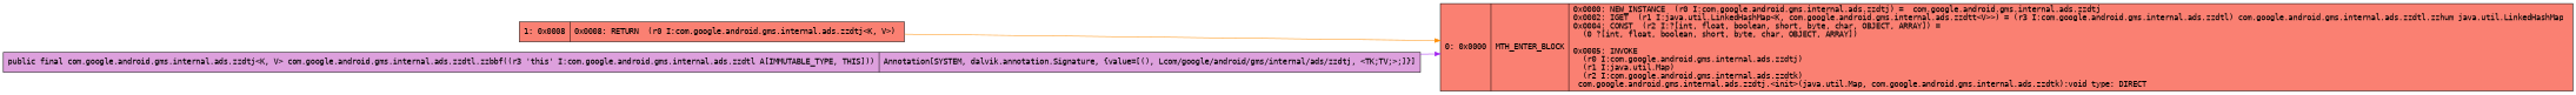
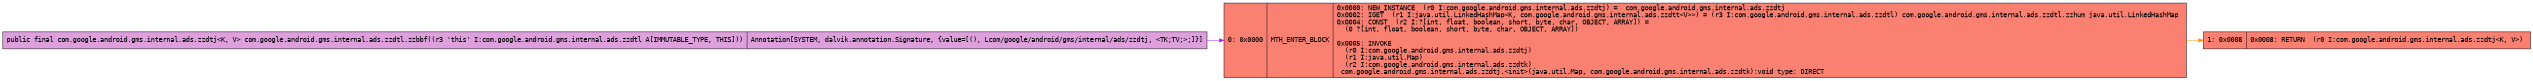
  digraph {
    rankdir=LR
    fontname="DejaVu Sans Mono"
    node [shape=record style=filled fillcolor=salmon fontname="DejaVu Sans Mono"]
    edge [fontname="DejaVu Sans Mono"]
    n1 [label="{0\:\ 0x0000|MTH_ENTER_BLOCK\l|0x0000: NEW_INSTANCE  (r0 I:com.google.android.gms.internal.ads.zzdtj) =  com.google.android.gms.internal.ads.zzdtj \l0x0002: IGET  (r1 I:java.util.LinkedHashMap\<K, com.google.android.gms.internal.ads.zzdtt\<V\>\>) = (r3 I:com.google.android.gms.internal.ads.zzdtl) com.google.android.gms.internal.ads.zzdtl.zzhum java.util.LinkedHashMap \l0x0004: CONST  (r2 I:?[int, float, boolean, short, byte, char, OBJECT, ARRAY]) = \l  (0 ?[int, float, boolean, short, byte, char, OBJECT, ARRAY])\l \l0x0005: INVOKE  \l  (r0 I:com.google.android.gms.internal.ads.zzdtj)\l  (r1 I:java.util.Map)\l  (r2 I:com.google.android.gms.internal.ads.zzdtk)\l com.google.android.gms.internal.ads.zzdtj.\<init\>(java.util.Map, com.google.android.gms.internal.ads.zzdtk):void type: DIRECT \l}"]
    n2 [label="{1\:\ 0x0008|0x0008: RETURN  (r0 I:com.google.android.gms.internal.ads.zzdtj\<K, V\>) \l}"]
    n3 [label="{public final com.google.android.gms.internal.ads.zzdtj\<K, V\> com.google.android.gms.internal.ads.zzdtl.zzbbf((r3 'this' I:com.google.android.gms.internal.ads.zzdtl A[IMMUTABLE_TYPE, THIS]))  | Annotation[SYSTEM, dalvik.annotation.Signature, \{value=[(), Lcom\/google\/android\/gms\/internal\/ads\/zzdtj, \<TK;TV;\>;]\}]\l}" fillcolor=plum]
-   n2 -> n1 [color=darkorange]
+   n1 -> n2 [color=darkorange]
    n3 -> n1 [color=purple]
  }
